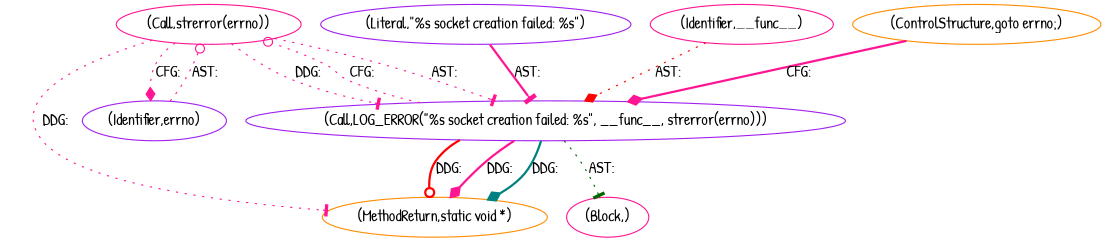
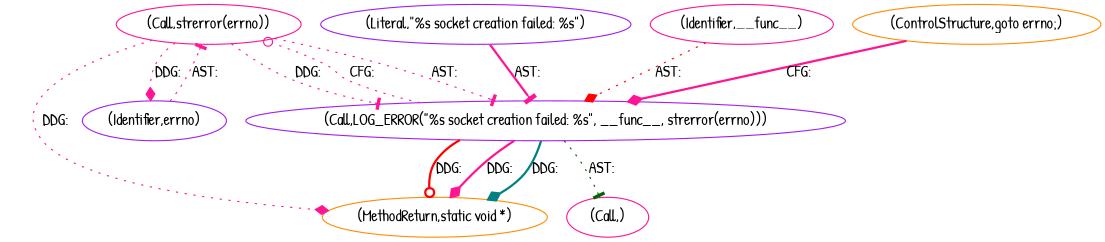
  digraph {
    fontname="Patrick Hand"
    node [color=deeppink fontname="Patrick Hand"]
    edge [arrowhead=tee color=deeppink fontname="Patrick Hand" style=dotted]
    n1 [label="(Call,strerror(errno))"]
    n2 [color=purple label="(Call,LOG_ERROR(\"%s socket creation failed: %s\", __func__, strerror(errno)))"]
    n3 [color=purple label="(Identifier,errno)"]
    n4 [color=darkorange label="(MethodReturn,static void *)"]
-   n5 [label="(Block,)"]
+   n5 [label="(Call,)"]
    n6 [color=purple label="(Literal,\"%s socket creation failed: %s\")"]
    n7 [label="(Identifier,__func__)"]
    n8 [color=darkorange label="(ControlStructure,goto errno;)"]
    n1 -> n2 [label="AST: "]
    n1 -> n2 [label="DDG: "]
-   n1 -> n3 [arrowhead=diamond label="CFG: "]
-   n1 -> n4 [label="DDG: "]
+   n1 -> n3 [arrowhead=diamond label="DDG: "]
+   n1 -> n4 [arrowhead=diamond label="DDG: "]
    n2 -> n1 [arrowhead=odot label="CFG: "]
    n2 -> n4 [arrowhead=diamond color=teal label="DDG: " style=bold]
    n2 -> n4 [arrowhead=odot color=red label="DDG: " style=bold]
    n2 -> n4 [arrowhead=diamond label="DDG: " style=bold]
    n2 -> n5 [color=darkgreen label="AST: "]
-   n3 -> n1 [arrowhead=odot label="AST: "]
+   n3 -> n1 [label="AST: "]
    n6 -> n2 [label="AST: " style=bold]
    n7 -> n2 [arrowhead=diamond color=red label="AST: "]
    n8 -> n2 [arrowhead=diamond label="CFG: " style=bold]
  }
